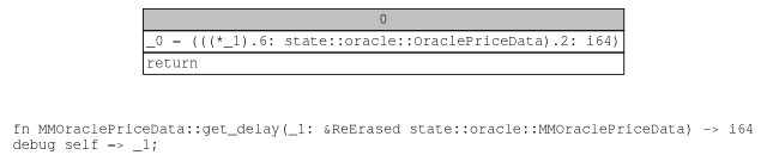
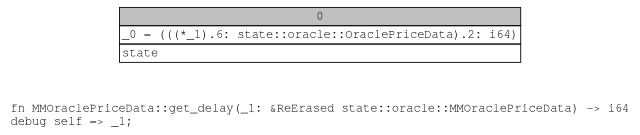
  digraph {
    fontname="Courier, monospace"
    label=<fn MMOraclePriceData::get_delay(_1: &amp;ReErased state::oracle::MMOraclePriceData) -&gt; i64<br align="left"/>debug self =&gt; _1;<br align="left"/>>
    rankdir=LR
-   n1 [fontname="Courier, monospace" label=<<table border="0" cellborder="1" cellspacing="0"><tr><td bgcolor="gray" align="center" colspan="1">0</td></tr><tr><td align="left" balign="left">_0 = (((*_1).6: state::oracle::OraclePriceData).2: i64)<br/></td></tr><tr><td align="left">return</td></tr></table>> shape=none]
+   n1 [fontname="Courier, monospace" label=<<table border="0" cellborder="1" cellspacing="0"><tr><td bgcolor="gray" align="center" colspan="1">0</td></tr><tr><td align="left" balign="left">_0 = (((*_1).6: state::oracle::OraclePriceData).2: i64)<br/></td></tr><tr><td align="left">state</td></tr></table>> shape=none]
  }
